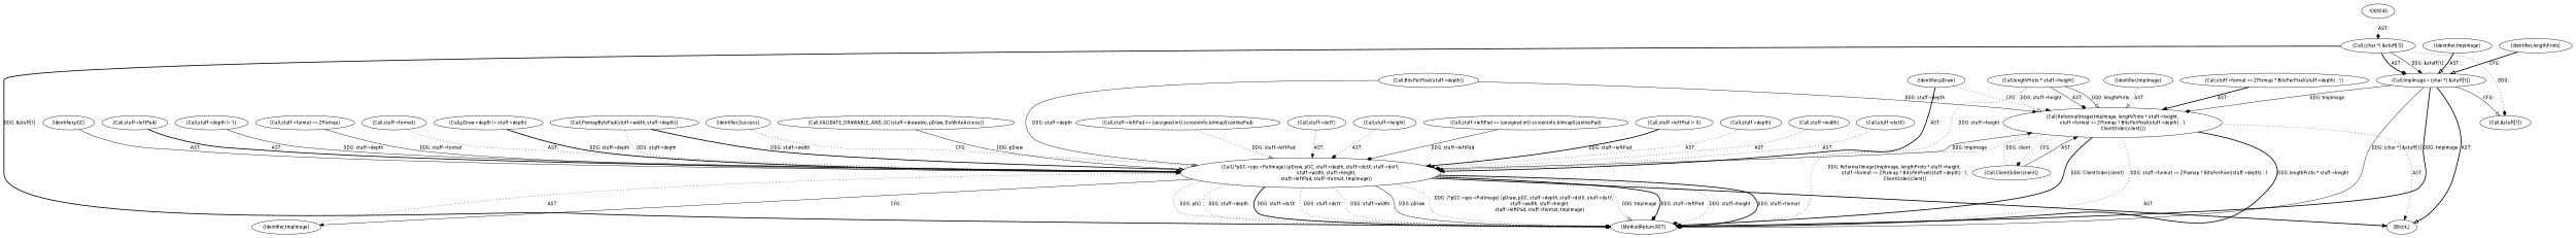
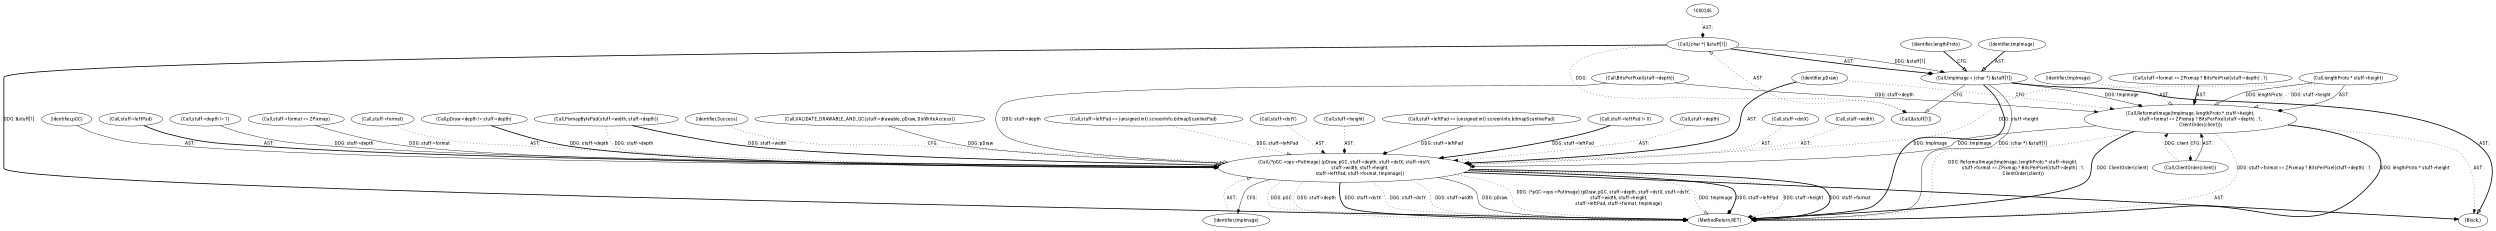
  digraph {
    fontname="Roboto Condensed"
    node [fontname="Roboto Condensed"]
    edge [arrowhead=onormal fontname="Roboto Condensed" style=dotted]
    n1 [label="(Call,(char *) &stuff[1])"]
    n2 [label="(Call,tmpImage = (char *) &stuff[1])"]
    n3 [label="(MethodReturn,RET)"]
    n4 [label="(Call,&stuff[1])"]
    n5 [label="(Call,ReformatImage(tmpImage, lengthProto * stuff->height,\n                  stuff->format == ZPixmap ? BitsPerPixel(stuff->depth) : 1,\n                  ClientOrder(client)))"]
    n6 [label="(Block,)"]
    n7 [label="(Call,(*pGC->ops->PutImage) (pDraw, pGC, stuff->depth, stuff->dstX, stuff->dstY,\n                           stuff->width, stuff->height,\n                           stuff->leftPad, stuff->format, tmpImage))"]
    n8 [label="(Call,ClientOrder(client))"]
    n9 [label="(Identifier,tmpImage)"]
    n10 [label="(Call,stuff->dstX)"]
    n11 [label="(Call,lengthProto * stuff->height)"]
    n12 [label="(Call,stuff->width)"]
    n13 [label="(Identifier,pDraw)"]
    n14 [label="(Identifier,pGC)"]
    n15 [label="(Identifier,tmpImage)"]
    n16 [label="(Call,stuff->leftPad)"]
    n17 [label="(Call,stuff->depth != 1)"]
    n18 [label="(Call,stuff->format == ZPixmap)"]
    n19 [label="(Call,stuff->format)"]
    n20 [label="(Call,pDraw->depth != stuff->depth)"]
    n21 [label="(Call,PixmapBytePad(stuff->width, stuff->depth))"]
    n22 [label="(Identifier,Success)"]
    n23 [label="(Identifier,tmpImage)"]
    n24 [label="(Call,VALIDATE_DRAWABLE_AND_GC(stuff->drawable, pDraw, DixWriteAccess))"]
    n25 [label="(Call,stuff->format == ZPixmap ? BitsPerPixel(stuff->depth) : 1)"]
    n26 [label="(Call,BitsPerPixel(stuff->depth))"]
    n27 [label="(Call,stuff->leftPad >= (unsigned int) screenInfo.bitmapScanlinePad)"]
    n28 [label="(Call,stuff->dstY)"]
    n29 [label="(Call,stuff->height)"]
    n30 [label="(Call,stuff->leftPad >= (unsigned int) screenInfo.bitmapScanlinePad)"]
    n31 [label="(Call,stuff->leftPad != 0)"]
    n32 [label="(Identifier,lengthProto)"]
    n33 [label="(Call,stuff->depth)"]
    1000245
    n1 -> n2 [arrowhead=diamond label="AST: " style=bold]
    n1 -> n2 [arrowhead=normal label="DDG: &stuff[1]" style=solid]
    n1 -> n3 [arrowhead=normal label="DDG: &stuff[1]" style=bold]
    n1 -> n4 [arrowhead=diamond label="DDG: "]
    n2 -> n3 [label="DDG: tmpImage" style=bold]
    n2 -> n3 [arrowhead=diamond label="DDG: (char *) &stuff[1]" style=solid]
    n2 -> n4 [label="CFG: " style=solid]
    n2 -> n5 [arrowhead=diamond label="DDG: tmpImage" style=solid]
    n2 -> n6 [label="AST: " style=bold]
+   n4 -> n1 [label="AST: "]
    n5 -> n3 [arrowhead=normal label="DDG: ReformatImage(tmpImage, lengthProto * stuff->height,\n                  stuff->format == ZPixmap ? BitsPerPixel(stuff->depth) : 1,\n                  ClientOrder(client))"]
    n5 -> n3 [arrowhead=normal label="DDG: ClientOrder(client)" style=bold]
    n5 -> n3 [arrowhead=normal label="DDG: stuff->format == ZPixmap ? BitsPerPixel(stuff->depth) : 1"]
    n5 -> n3 [arrowhead=diamond label="DDG: lengthProto * stuff->height" style=bold]
    n5 -> n6 [arrowhead=normal label="AST: "]
    n5 -> n7 [arrowhead=diamond label="DDG: tmpImage" style=solid]
    n5 -> n8 [arrowhead=diamond label="CFG: "]
    n7 -> n3 [arrowhead=normal label="DDG: stuff->depth"]
    n7 -> n3 [arrowhead=diamond label="DDG: stuff->dstX" style=bold]
    n7 -> n3 [label="DDG: stuff->dstY"]
    n7 -> n3 [arrowhead=normal label="DDG: stuff->width"]
    n7 -> n3 [arrowhead=diamond label="DDG: pDraw" style=solid]
    n7 -> n3 [label="DDG: (*pGC->ops->PutImage) (pDraw, pGC, stuff->depth, stuff->dstX, stuff->dstY,\n                           stuff->width, stuff->height,\n                           stuff->leftPad, stuff->format, tmpImage)"]
    n7 -> n3 [label="DDG: tmpImage"]
    n7 -> n3 [arrowhead=diamond label="DDG: stuff->leftPad" style=bold]
    n7 -> n3 [arrowhead=diamond label="DDG: stuff->height"]
    n7 -> n3 [label="DDG: stuff->format" style=bold]
    n7 -> n3 [label="DDG: pGC"]
    n7 -> n6 [arrowhead=normal label="AST: " style=bold]
    n7 -> n9 [arrowhead=normal label="CFG: " style=solid]
    n8 -> n5 [arrowhead=normal label="AST: " style=solid]
    n8 -> n5 [arrowhead=normal label="DDG: client"]
    n9 -> n7 [label="AST: "]
    n10 -> n7 [arrowhead=normal label="AST: "]
    n11 -> n5 [arrowhead=diamond label="AST: " style=solid]
    n11 -> n5 [label="DDG: lengthProto" style=solid]
    n11 -> n5 [label="DDG: stuff->height"]
    n11 -> n7 [arrowhead=normal label="DDG: stuff->height"]
    n12 -> n7 [arrowhead=diamond label="AST: "]
    n13 -> n5 [arrowhead=normal label="CFG: "]
    n13 -> n7 [arrowhead=normal label="AST: " style=bold]
    n14 -> n7 [label="AST: " style=solid]
    n15 -> n5 [label="AST: "]
    n16 -> n7 [label="AST: " style=bold]
    n17 -> n7 [label="DDG: stuff->depth" style=solid]
    n18 -> n7 [label="DDG: stuff->format" style=solid]
    n19 -> n7 [arrowhead=diamond label="AST: "]
    n20 -> n7 [arrowhead=diamond label="DDG: stuff->depth" style=bold]
    n21 -> n7 [label="DDG: stuff->depth"]
    n21 -> n7 [label="DDG: stuff->width" style=bold]
    n22 -> n7 [label="CFG: "]
    n23 -> n2 [label="AST: " style=bold]
    n24 -> n7 [label="DDG: pDraw" style=solid]
    n25 -> n5 [arrowhead=normal label="AST: " style=bold]
    n26 -> n5 [arrowhead=normal label="DDG: stuff->depth" style=solid]
    n26 -> n7 [label="DDG: stuff->depth" style=solid]
    n27 -> n7 [label="DDG: stuff->leftPad"]
    n28 -> n7 [arrowhead=normal label="AST: "]
    n29 -> n7 [arrowhead=diamond label="AST: "]
    n30 -> n7 [arrowhead=diamond label="DDG: stuff->leftPad" style=solid]
    n31 -> n7 [arrowhead=normal label="DDG: stuff->leftPad" style=bold]
    n32 -> n2 [label="CFG: " style=bold]
    n33 -> n7 [arrowhead=normal label="AST: "]
    1000245 -> n1 [arrowhead=diamond label="AST: "]
  }
